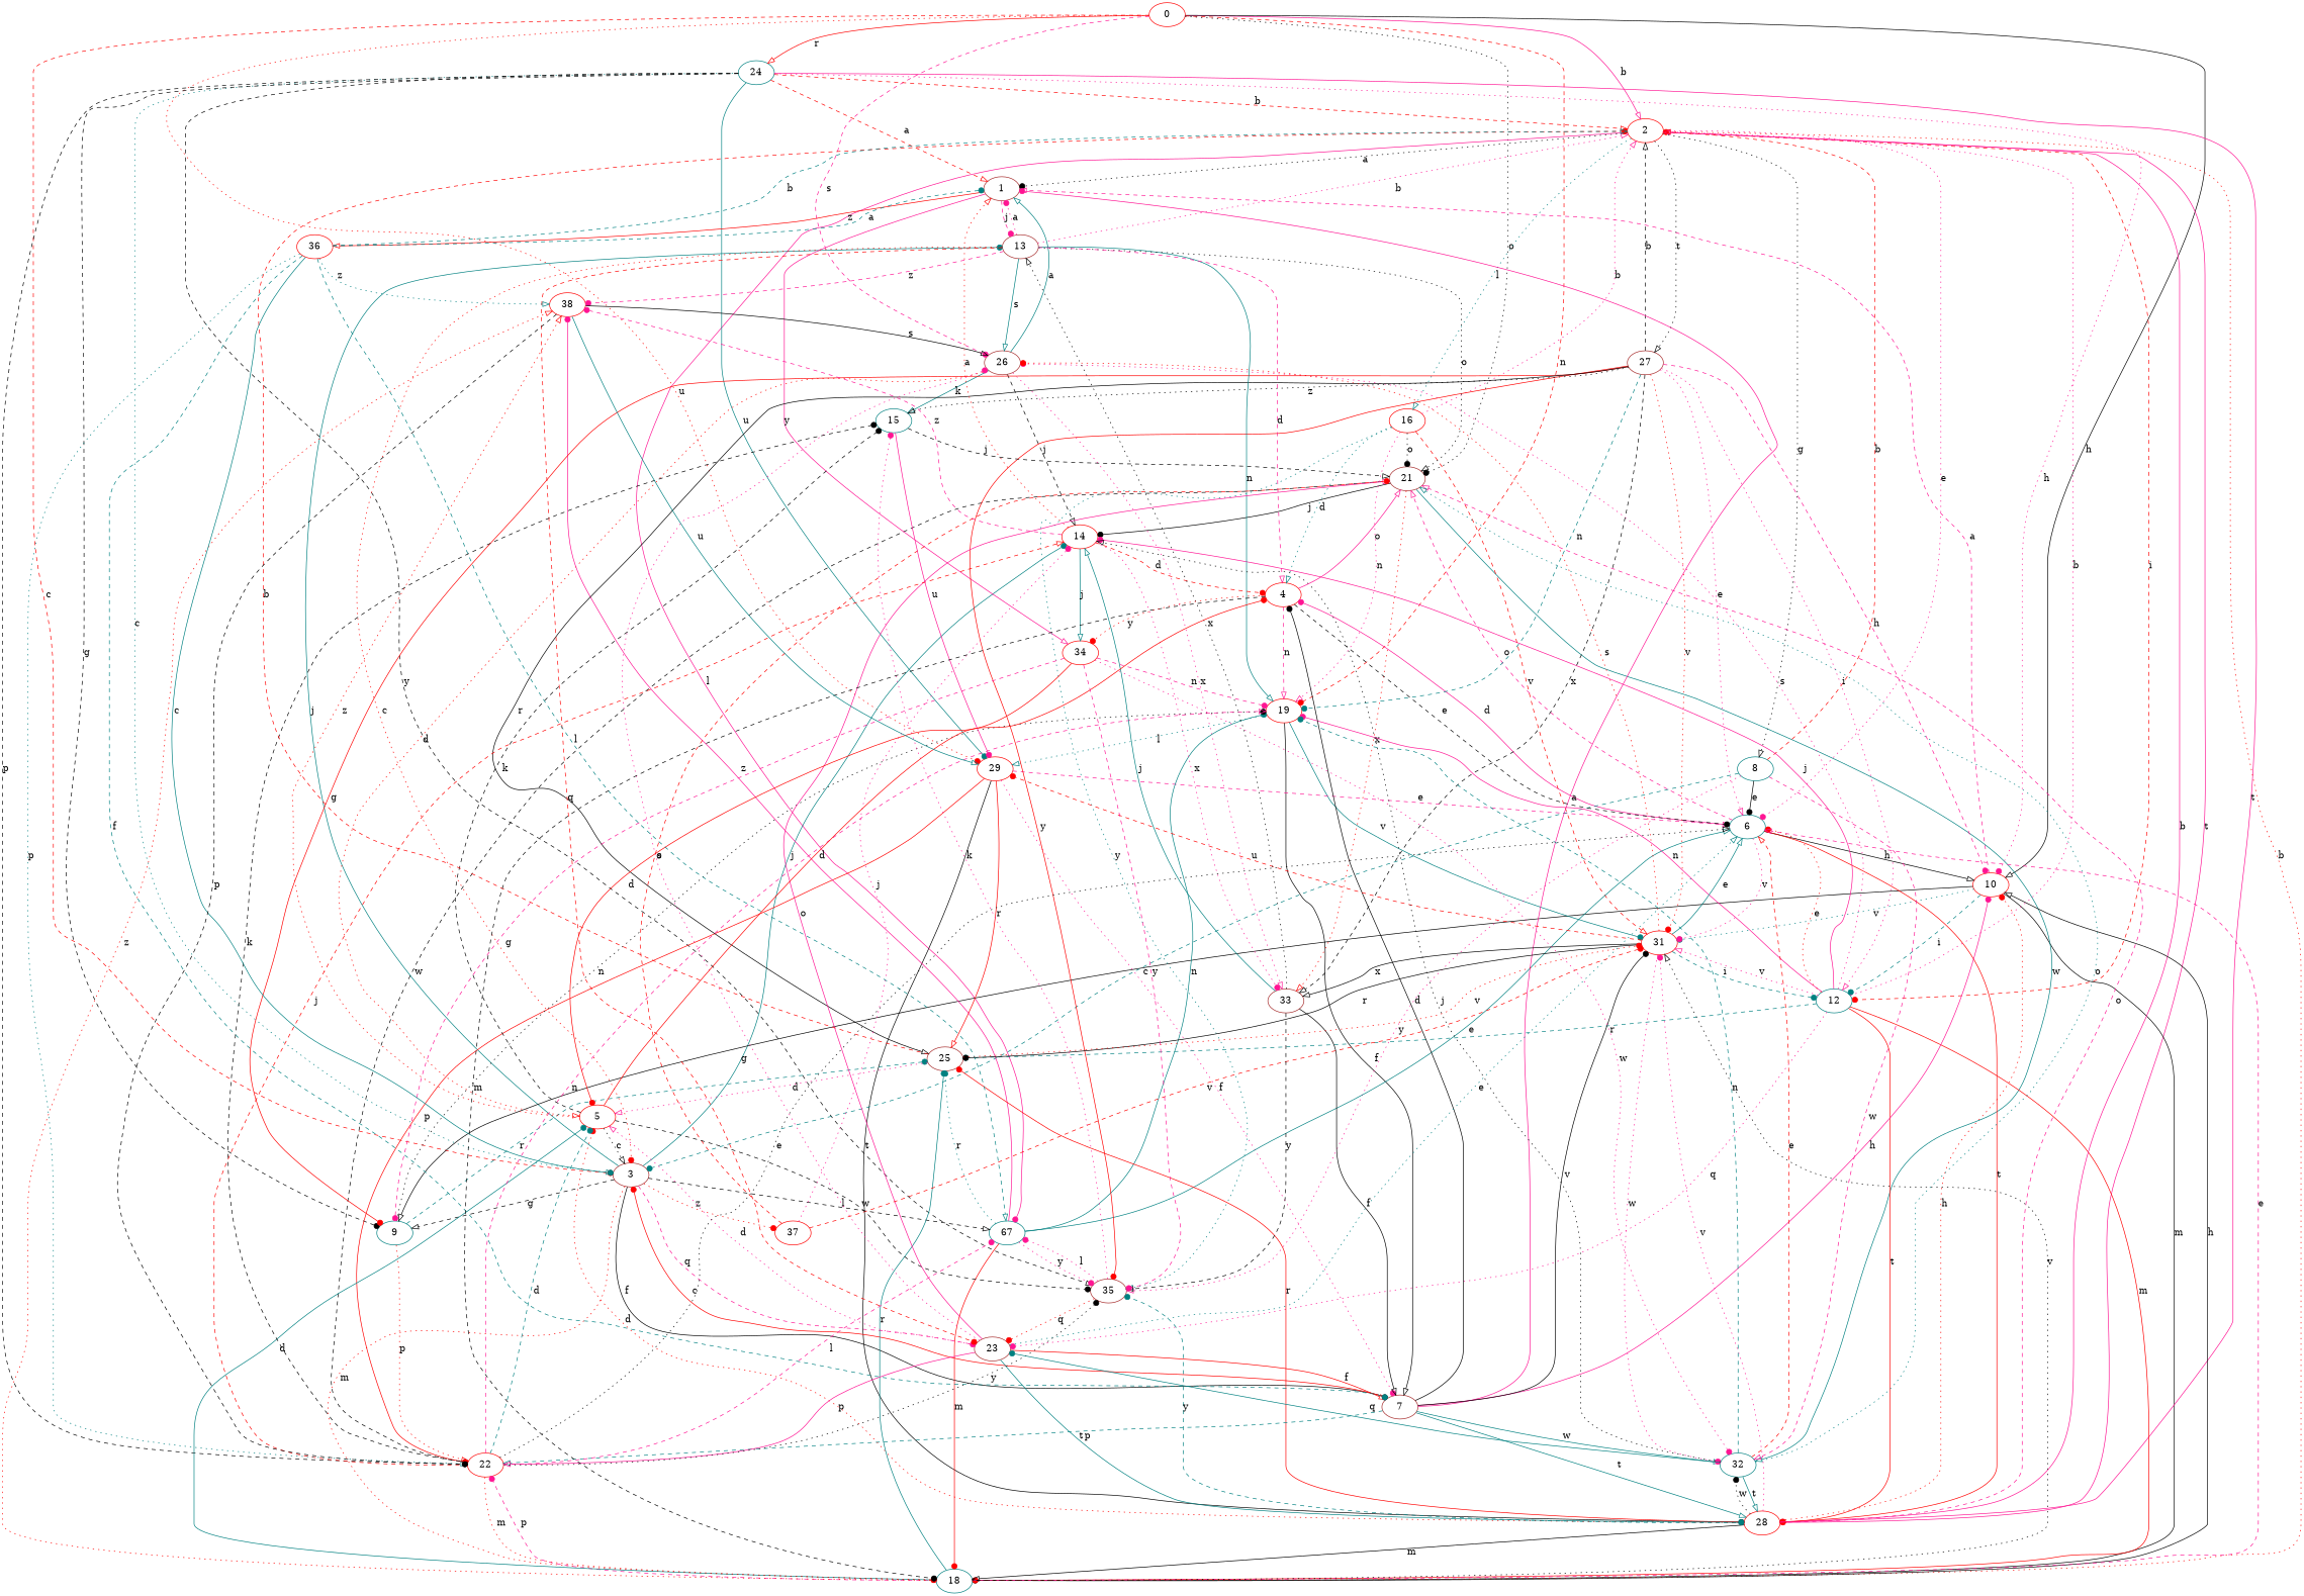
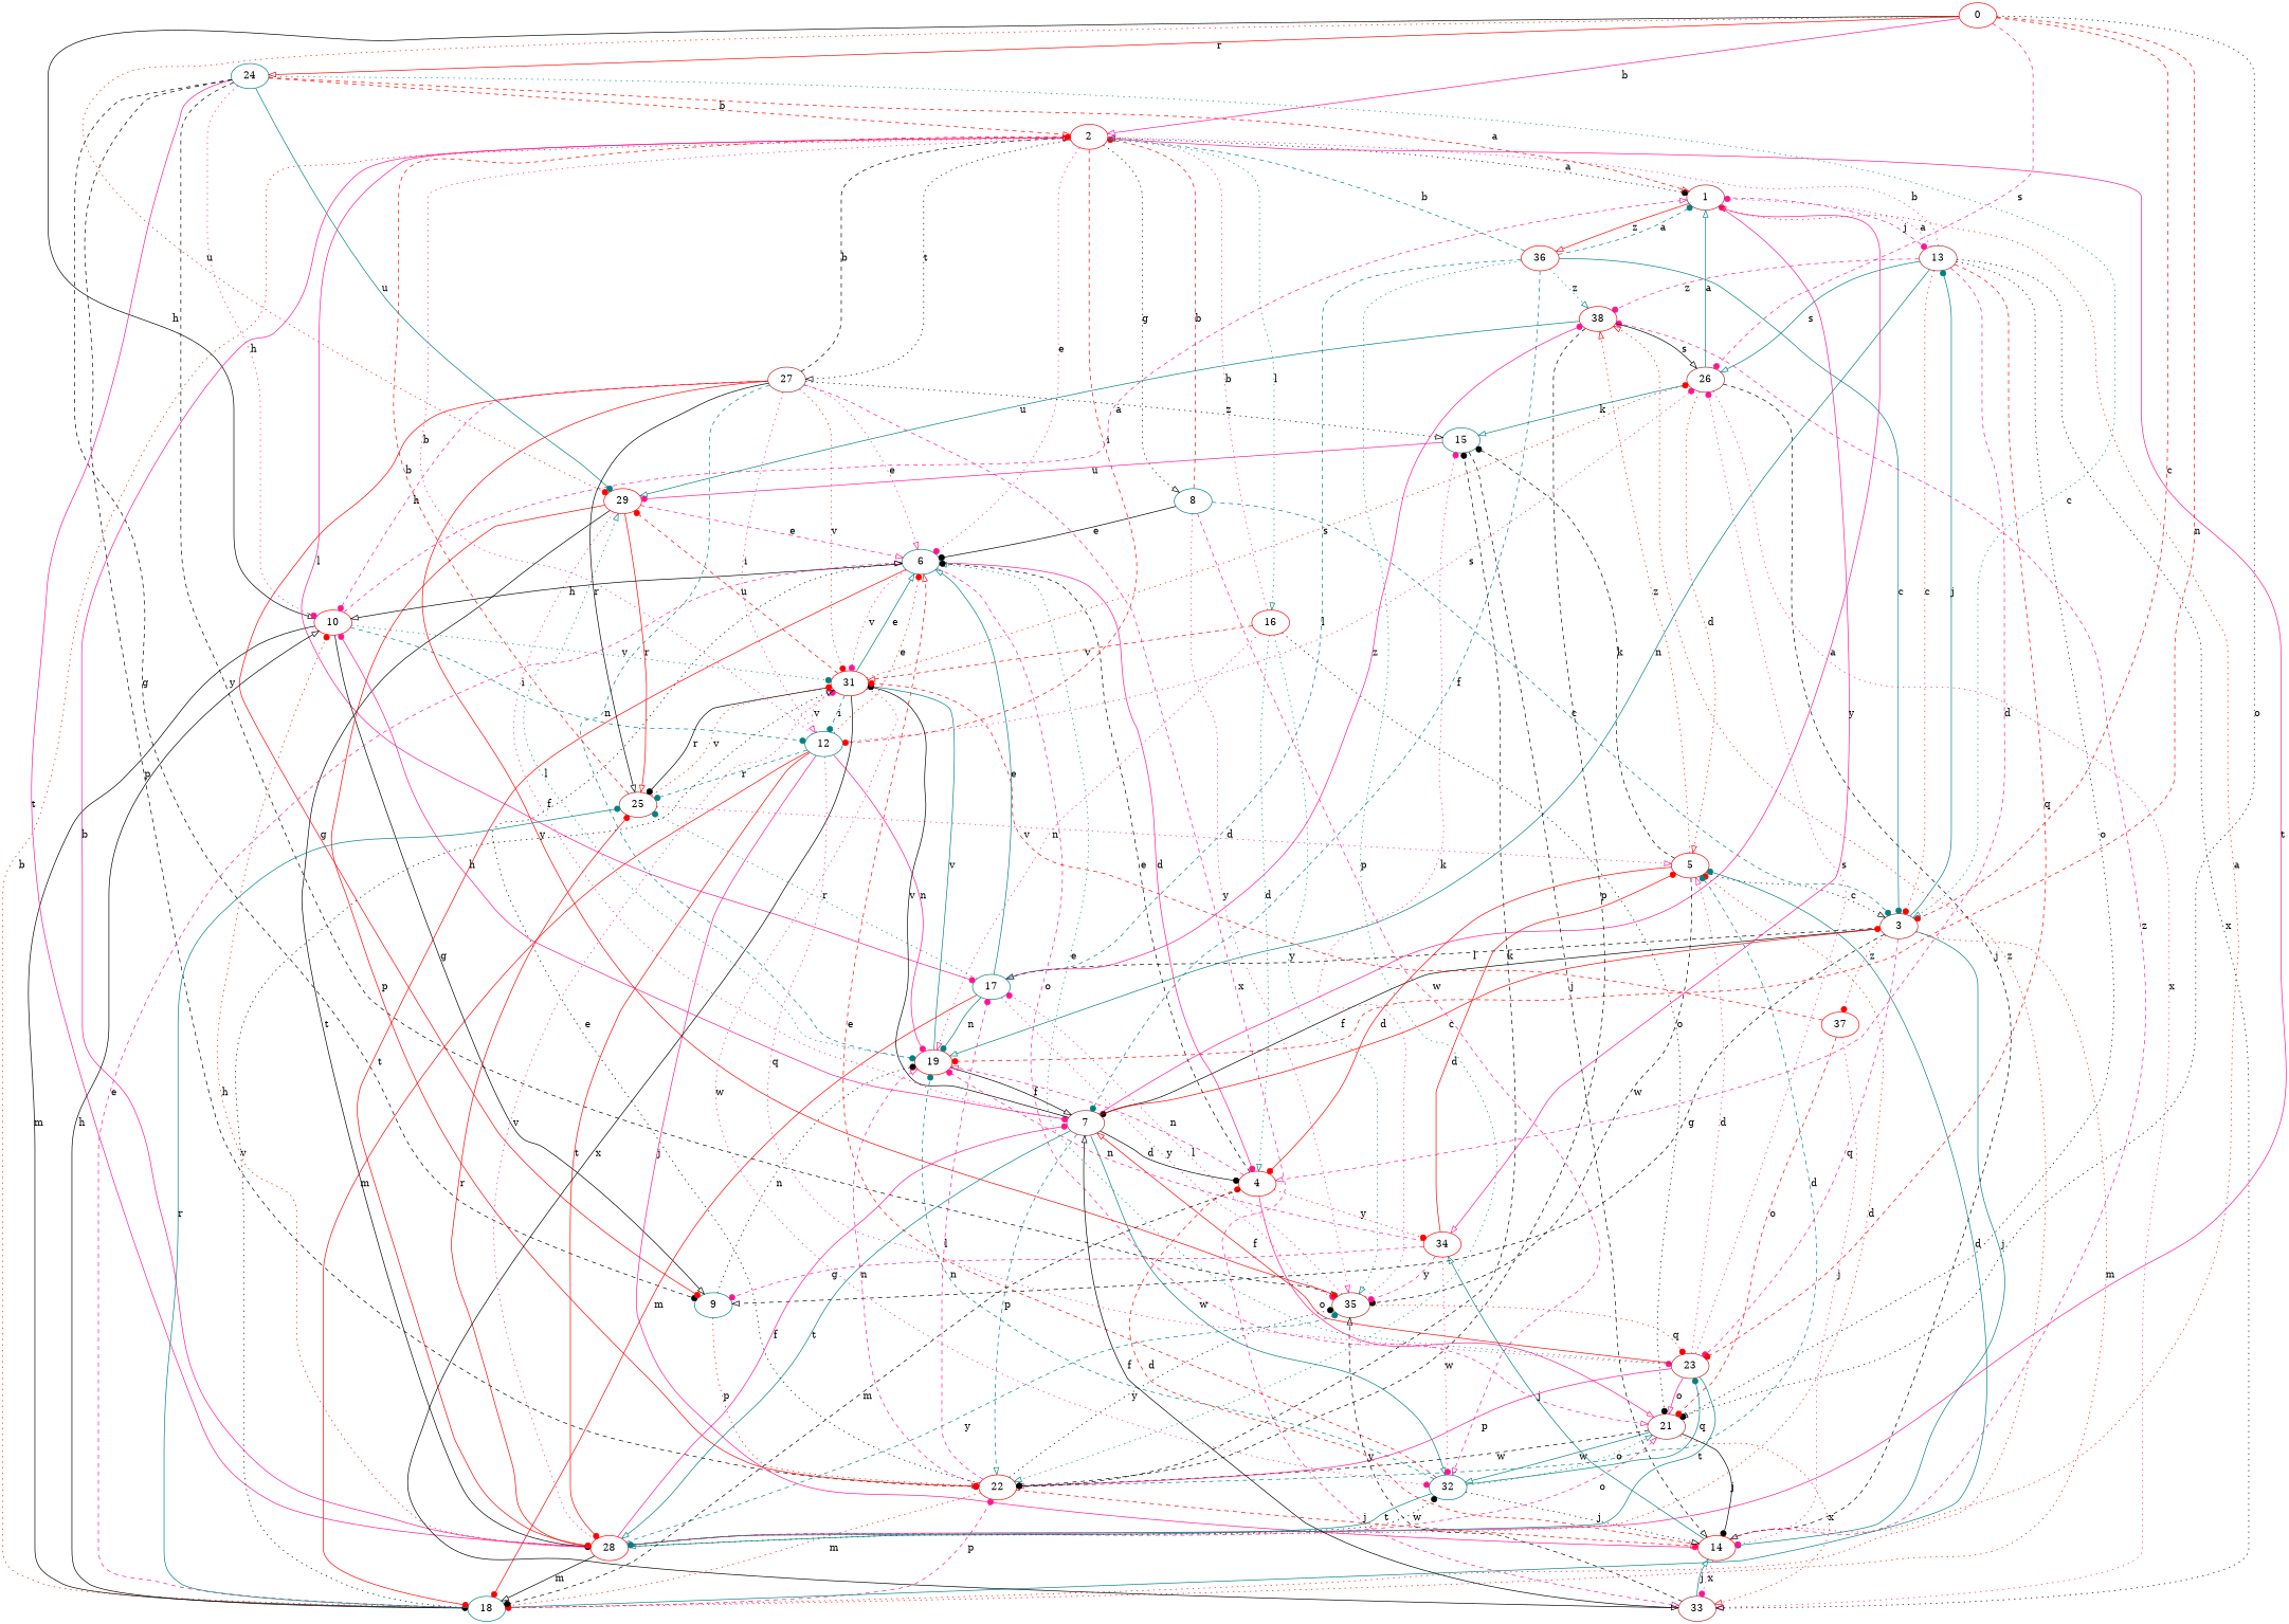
  strict digraph {
    node [color=red]
    edge [arrowhead=dot color=deeppink style=solid]
    0
    2
    3 [color=brown]
    10
    19
    21 [color=brown]
    24 [color=teal]
    26 [color=brown]
    29
    1 [color=brown]
    6 [color=teal]
    8 [color=teal]
    12 [color=teal]
    16
-   17 [color=teal label=67]
+   17 [color=teal]
    27 [color=brown]
    28
    13 [color=brown]
    7 [color=brown]
    9 [color=teal]
    14
    18 [color=teal]
    23 [color=brown]
    37
    31
    22
    32 [color=teal]
    33 [color=brown]
    35 [color=brown]
    5
    15 [color=teal]
    25 [color=brown]
    34
    36
    4
    38
    0 -> 2 [arrowhead=onormal label=b]
    0 -> 3 [color=red label=c style=dashed]
    0 -> 10 [arrowhead=onormal color=black label=h]
    0 -> 19 [color=red label=n style=dashed]
    0 -> 21 [color=black label=o style=dotted]
    0 -> 24 [arrowhead=onormal color=red label=r]
    0 -> 26 [label=s style=dashed]
    0 -> 29 [color=red label=u style=dotted]
    2 -> 1 [color=black label=a style=dotted]
    2 -> 6 [label=e style=dotted]
    2 -> 8 [arrowhead=onormal color=black label=g style=dotted]
    2 -> 12 [color=red label=i style=dashed]
    2 -> 16 [arrowhead=onormal color=teal label=l style=dotted]
    2 -> 17 [label=l]
    2 -> 27 [arrowhead=onormal color=black label=t style=dotted]
    2 -> 28 [label=t]
    3 -> 17 [arrowhead=onormal color=black label=l style=dashed]
    3 -> 13 [color=teal label=j]
    3 -> 7 [color=black label=f]
    3 -> 9 [arrowhead=onormal color=black label=g style=dashed]
    3 -> 14 [color=teal label=j]
    3 -> 18 [color=red label=m style=dotted]
    3 -> 23 [label=q style=dashed]
    3 -> 37 [color=red label=z style=dotted]
    10 -> 1 [arrowhead=onormal label=a style=dashed]
    10 -> 12 [color=teal label=i style=dashed]
    10 -> 9 [arrowhead=onormal color=black label=g]
    10 -> 18 [color=black label=m]
    10 -> 31 [color=teal label=v style=dotted]
    19 -> 29 [arrowhead=onormal color=teal label=l style=dotted]
    19 -> 7 [arrowhead=onormal color=black label=f]
    19 -> 31 [color=teal label=v]
    21 -> 14 [color=black label=j]
    21 -> 22 [color=black label=w style=dashed]
    21 -> 32 [arrowhead=onormal color=teal label=w]
    21 -> 33 [arrowhead=onormal color=red label=x style=dotted]
    24 -> 2 [arrowhead=onormal color=red label=b style=dashed]
    24 -> 3 [arrowhead=onormal color=teal label=c style=dotted]
    24 -> 10 [label=h style=dotted]
    24 -> 29 [color=teal label=u]
    24 -> 1 [arrowhead=onormal color=red label=a style=dashed]
    24 -> 28 [label=t]
    24 -> 9 [color=black label=g style=dashed]
    24 -> 22 [color=black label=p style=dashed]
    24 -> 35 [arrowhead=onormal color=black label=y style=dashed]
    26 -> 1 [arrowhead=onormal color=teal label=a]
    26 -> 14 [arrowhead=onormal color=black label=j style=dashed]
    26 -> 33 [arrowhead=onormal label=x style=dotted]
    26 -> 5 [arrowhead=onormal color=red label=d style=dotted]
    26 -> 15 [arrowhead=onormal color=teal label=k]
    29 -> 6 [arrowhead=onormal label=e style=dashed]
    29 -> 28 [color=black label=t]
    29 -> 7 [label=f style=dotted]
    29 -> 22 [color=red label=p]
    29 -> 25 [arrowhead=onormal color=red label=r]
    1 -> 13 [label=j style=dashed]
    1 -> 34 [arrowhead=onormal label=y]
    1 -> 36 [arrowhead=onormal color=red label=z]
    6 -> 10 [arrowhead=onormal color=black label=h]
    6 -> 21 [arrowhead=onormal label=o style=dashed]
    6 -> 28 [color=red label=t]
    6 -> 31 [label=v style=dotted]
    6 -> 4 [label=d]
    8 -> 2 [color=red label=b style=dashed]
    8 -> 3 [color=teal label=c style=dashed]
    8 -> 6 [color=black label=e]
    8 -> 32 [arrowhead=onormal label=w style=dashed]
    8 -> 35 [arrowhead=onormal label=y style=dotted]
    12 -> 2 [arrowhead=onormal label=b style=dotted]
    12 -> 19 [label=n]
    12 -> 26 [label=s style=dotted]
    12 -> 6 [color=red label=e style=dotted]
    12 -> 28 [color=red label=t]
    12 -> 14 [label=j]
    12 -> 18 [color=red label=m]
    12 -> 23 [label=q style=dotted]
    12 -> 31 [arrowhead=onormal label=v style=dotted]
    12 -> 25 [color=teal label=r style=dashed]
    16 -> 2 [arrowhead=onormal label=b style=dotted]
    16 -> 19 [arrowhead=onormal label=n style=dotted]
    16 -> 21 [color=black label=o style=dotted]
    16 -> 31 [arrowhead=onormal color=red label=v style=dashed]
    16 -> 35 [arrowhead=onormal color=teal label=y style=dotted]
    16 -> 4 [arrowhead=onormal color=teal label=d style=dotted]
    17 -> 19 [color=teal label=n]
    17 -> 6 [arrowhead=onormal color=teal label=e]
    17 -> 18 [color=red label=m]
    17 -> 35 [label=y style=dotted]
    17 -> 25 [color=teal label=r style=dotted]
    17 -> 38 [label=z]
    27 -> 2 [arrowhead=onormal color=black label=b style=dashed]
    27 -> 10 [label=h style=dashed]
    27 -> 19 [color=teal label=n style=dashed]
    27 -> 6 [arrowhead=onormal label=e style=dotted]
    27 -> 12 [arrowhead=onormal label=i style=dotted]
    27 -> 9 [color=red label=g]
    27 -> 31 [color=red label=v style=dotted]
-   27 -> 33 [arrowhead=onormal color=black label=x style=dashed]
+   27 -> 33 [arrowhead=onormal label=x style=dashed]
    27 -> 35 [color=red label=y]
    27 -> 15 [arrowhead=onormal color=black label=z style=dotted]
    27 -> 25 [arrowhead=onormal color=black label=r]
    28 -> 2 [arrowhead=onormal label=b]
    28 -> 10 [color=red label=h style=dotted]
    28 -> 21 [arrowhead=onormal label=o style=dashed]
+   28 -> 7 [label=f]
    28 -> 18 [arrowhead=onormal color=black label=m]
    28 -> 31 [label=v style=dotted]
    28 -> 32 [color=black label=w style=dotted]
    28 -> 35 [color=teal label=y style=dashed]
    28 -> 5 [color=red label=d style=dotted]
    28 -> 25 [color=red label=r]
    13 -> 2 [arrowhead=onormal label=b style=dotted]
    13 -> 3 [color=red label=c style=dotted]
    13 -> 19 [arrowhead=onormal color=teal label=n]
    13 -> 21 [arrowhead=onormal color=black label=o style=dotted]
    13 -> 26 [arrowhead=onormal color=teal label=s]
    13 -> 1 [label=a style=dotted]
    13 -> 23 [color=red label=q style=dashed]
-   33 -> 13 [arrowhead=onormal color=black label=x style=dotted]
+   13 -> 33 [arrowhead=onormal color=black label=x style=dotted]
    13 -> 4 [arrowhead=onormal label=d style=dashed]
    13 -> 38 [label=z style=dashed]
    7 -> 3 [color=red label=c]
    7 -> 10 [label=h]
    7 -> 1 [label=a]
    7 -> 28 [arrowhead=onormal color=teal label=t]
    7 -> 31 [color=black label=v]
    7 -> 22 [arrowhead=onormal color=teal label=p style=dashed]
    7 -> 32 [arrowhead=onormal color=teal label=w]
    7 -> 4 [color=black label=d]
    9 -> 19 [color=black label=n style=dotted]
    9 -> 22 [arrowhead=onormal color=red label=p style=dotted]
-   9 -> 25 [color=teal label=r style=dashed]
    14 -> 1 [arrowhead=onormal color=red label=a style=dotted]
    14 -> 33 [label=x style=dotted]
    14 -> 34 [arrowhead=onormal color=teal label=j]
    14 -> 4 [color=red label=d style=dashed]
    14 -> 38 [label=z style=dashed]
    18 -> 2 [arrowhead=onormal color=red label=b style=dotted]
    18 -> 10 [arrowhead=onormal color=black label=h]
    18 -> 6 [arrowhead=onormal label=e style=dashed]
    18 -> 31 [arrowhead=onormal color=black label=v style=dotted]
    18 -> 22 [label=p style=dashed]
    18 -> 5 [color=teal label=d]
    18 -> 25 [color=teal label=r]
    18 -> 38 [arrowhead=onormal color=red label=z style=dotted]
    23 -> 21 [arrowhead=onormal label=o]
    23 -> 26 [label=s style=dotted]
    23 -> 6 [arrowhead=onormal color=teal label=e style=dotted]
    23 -> 28 [color=teal label=t]
    23 -> 7 [arrowhead=onormal color=red label=f]
    23 -> 22 [arrowhead=onormal label=p]
    23 -> 5 [arrowhead=onormal label=d style=dotted]
    37 -> 21 [color=red label=o style=dashed]
    37 -> 14 [label=j style=dotted]
    37 -> 31 [color=red label=v style=dashed]
    31 -> 26 [color=red label=s style=dotted]
    31 -> 29 [color=red label=u style=dashed]
    31 -> 6 [arrowhead=onormal color=teal label=e]
    31 -> 12 [color=teal label=i style=dashed]
    31 -> 32 [label=w style=dotted]
    31 -> 33 [arrowhead=onormal color=black label=x]
    31 -> 25 [color=black label=r]
    22 -> 19 [arrowhead=onormal label=n style=dashed]
    22 -> 6 [arrowhead=onormal color=black label=e style=dotted]
    22 -> 17 [label=l style=dashed]
    22 -> 14 [arrowhead=onormal color=red label=j style=dashed]
    22 -> 18 [color=red label=m style=dotted]
    22 -> 35 [color=black label=y style=dotted]
    22 -> 5 [color=teal label=d style=dashed]
    22 -> 15 [color=black label=k style=dashed]
    32 -> 19 [color=teal label=n style=dashed]
    32 -> 21 [arrowhead=onormal color=teal label=o style=dotted]
    32 -> 6 [arrowhead=onormal color=red label=e style=dashed]
    32 -> 28 [arrowhead=onormal color=teal label=t]
    32 -> 14 [arrowhead=onormal color=black label=j style=dotted]
    32 -> 23 [color=teal label=q]
    33 -> 7 [arrowhead=onormal color=black label=f]
    33 -> 14 [arrowhead=onormal color=teal label=j]
    33 -> 35 [arrowhead=onormal color=black label=y style=dashed]
    35 -> 17 [label=l style=dotted]
    35 -> 23 [color=red label=q style=dotted]
    35 -> 15 [label=k style=dotted]
    5 -> 3 [arrowhead=onormal color=black label=c style=dotted]
    5 -> 35 [color=black label=w style=dashed]
    5 -> 15 [color=black label=k style=dashed]
    5 -> 4 [color=red label=d]
    5 -> 38 [arrowhead=onormal color=red label=z style=dotted]
    15 -> 29 [label=u]
-   15 -> 21 [arrowhead=onormal color=black label=j style=dashed]
+   15 -> 14 [arrowhead=onormal color=black label=j style=dashed]
    25 -> 2 [color=red label=b style=dashed]
    25 -> 31 [color=red label=v style=dotted]
    25 -> 5 [arrowhead=onormal label=d style=dotted]
    34 -> 19 [label=n style=dashed]
    34 -> 9 [label=g style=dashed]
    34 -> 32 [label=w style=dotted]
    34 -> 35 [label=y style=dashed]
    34 -> 5 [color=red label=d]
    36 -> 2 [arrowhead=onormal color=teal label=b style=dashed]
    36 -> 3 [color=teal label=c]
    36 -> 1 [color=teal label=a style=dashed]
    36 -> 17 [arrowhead=onormal color=teal label=l style=dashed]
    36 -> 7 [color=teal label=f style=dashed]
    36 -> 22 [arrowhead=onormal color=teal label=p style=dotted]
    36 -> 38 [arrowhead=onormal color=teal label=z style=dotted]
    4 -> 19 [arrowhead=onormal label=n style=dashed]
    4 -> 21 [arrowhead=onormal label=o]
    4 -> 6 [color=black label=e style=dashed]
    4 -> 18 [color=black label=m style=dashed]
    4 -> 34 [color=red label=y style=dotted]
    38 -> 26 [arrowhead=onormal color=black label=s]
    38 -> 29 [arrowhead=onormal color=teal label=u]
    38 -> 22 [color=black label=p style=dashed]
  }
